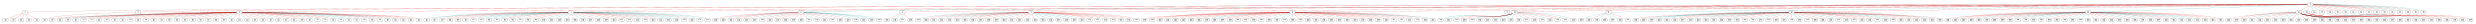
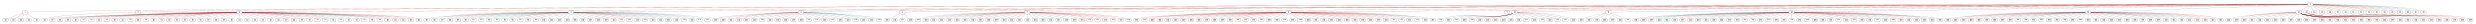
  graph {
    fontname="IBM Plex Sans"
    node [fontname="IBM Plex Sans"]
    edge [color=teal fontname="IBM Plex Sans"]
    0
    1
    2
    3
    4
    5
    6
    7
    8
    9
    10
    11
    12
    13
    14
    15
    16
    17
    18
    19
    20
    21
    22
    23
    24
    25
    26
    27
    28
    29
    30
    32
    34
    35
    33
    31
    36
    37
    38
    39
    40
    41
    42
    43
    44
    45
    46
    47
    48
    49
    50
    51
    52
    53
    54
    55
    56
    57
    58
    59
    60
    61
    62
    63
    64
    65
    66
    67
    68
    69
    70
    71
    72
    73
    74
    75
    76
    77
    78
    79
    80
    81
    82
    83
    84
    85
    86
    87
    88
    89
    90
    91
    92
    93
    94
    95
    96
    97
    98
    99
    101
    102
    103
    104
    105
    106
    107
    108
    109
    110
    111
    112
    113
    114
    115
    116
    n117 [label=517]
    118
    119
    120
    121
    122
    128
    130
    131
    132
    133
    134
    129
    136
    137
    138
    139
    140
    141
    142
    143
    144
    135
    123
    124
    125
    126
    127
    145
    146
    147
    148
    149
    150
    151
    152
    153
    154
    155
    156
    157
    158
    159
    160
    161
    162
    163
    164
    165
    166
    167
    168
    169
    170
    171
    172
    173
    174
    175
-   176
    177
    178
    179
    180
+   181
    182
    183
    184
    185
    186
    187
    188
    189
    190
    191
    192
    193
    194
    195
    196
    197
    198
    199
    200
    201
    202
    203
    204
    205
    206
    207
    208
    209
    210
    211
    212
    213
    214
    215
    216
    224
    226
    227
    228
    229
    230
    225
    232
    233
    234
    231
    217
    218
    219
    220
    221
    222
    223
    235
    236
    237
    238
    239
    240
    241
    256
    258
    259
    260
    261
    262
    257
    264
    265
    266
    267
    268
    269
    270
    271
    272
    273
    274
    275
    276
    277
    278
    279
    280
    281
    263
    242
    243
    244
    245
    246
    247
    248
    249
    250
    251
    252
    253
    254
    255
    282
    283
    284
    285
    286
    287
    288
    289
    290
    291
    292
    293
    294
    295
    296
    297
    298
    299
    300
    301
    302
    303
    304
    305
    306
    307
    308
    309
    310
    311
    312
    313
    314
    315
    316
    317
    318
    319
    320
    321
    322
    323
    324
    325
    326
    327
    328
    329
    330
    331
    332
    333
    334
    335
    336
    337
    338
    339
    340
    341
    342
    343
    344
    345
    346
    347
    348
    349
    0 -- 1 [color=brown]
    0 -- 2 [color=red]
    0 -- 3 [color=red]
    0 -- 4 [color=brown]
    0 -- 5
    0 -- 6 [color=red]
    0 -- 7 [color=red]
    0 -- 8 [color=brown]
    0 -- 9 [color=brown]
    0 -- 10 [color=red]
    0 -- 11
    0 -- 12 [color=red]
    0 -- 13
    0 -- 14 [color=brown]
    0 -- 15 [color=red]
    0 -- 16
    0 -- 17
    0 -- 18 [color=red]
    0 -- 19 [color=red]
    0 -- 20 [color=red]
    0 -- 21
    0 -- 22 [color=red]
    0 -- 23 [color=brown]
    0 -- 24 [color=red]
    0 -- 25 [color=red]
    0 -- 26
    0 -- 27 [color=brown]
    0 -- 28
    0 -- 29 [color=brown]
    0 -- 30
    1 -- 32 [color=red]
    1 -- 34 [color=red]
    1 -- 35 [color=red]
    1 -- 33 [color=brown]
    1 -- 31 [color=red]
    2 -- 36 [color=brown]
    3 -- 37 [color=red]
    3 -- 38
    3 -- 39 [color=brown]
    3 -- 40
    3 -- 41 [color=red]
    3 -- 42 [color=brown]
    3 -- 43 [color=brown]
    3 -- 44 [color=red]
    3 -- 45
    3 -- 46 [color=brown]
    3 -- 47 [color=red]
    3 -- 48 [color=red]
    3 -- 49 [color=brown]
    3 -- 50 [color=brown]
    3 -- 51 [color=red]
    3 -- 52
    3 -- 53 [color=red]
    3 -- 54 [color=brown]
    3 -- 55 [color=brown]
    3 -- 56 [color=red]
    3 -- 57 [color=brown]
    3 -- 58 [color=brown]
    3 -- 59
    3 -- 60 [color=red]
    3 -- 61 [color=red]
    3 -- 62
    3 -- 63 [color=red]
    3 -- 64 [color=brown]
    3 -- 65 [color=red]
    3 -- 66
    3 -- 67 [color=brown]
    3 -- 68 [color=red]
    3 -- 69 [color=red]
    3 -- 70 [color=red]
    3 -- 71
    3 -- 72 [color=red]
    3 -- 73 [color=red]
    3 -- 74
    3 -- 75
    3 -- 76
    3 -- 77 [color=brown]
    3 -- 78
    3 -- 79 [color=brown]
    3 -- 80 [color=brown]
    3 -- 81
    3 -- 82 [color=red]
    3 -- 83 [color=brown]
    3 -- 84 [color=red]
    4 -- 85
    4 -- 86
    4 -- 87 [color=red]
    4 -- 88 [color=brown]
    4 -- 89 [color=brown]
    4 -- 90 [color=brown]
    4 -- 91
    4 -- 92
    4 -- 93
    4 -- 94
    4 -- 95 [color=red]
    4 -- 96
    4 -- 97 [color=brown]
    4 -- 98 [color=red]
    4 -- 99 [color=red]
    4 -- 101
    4 -- 102
    4 -- 103
    4 -- 104 [color=brown]
    4 -- 105 [color=brown]
    4 -- 106
    4 -- 107
    4 -- 108 [color=red]
    4 -- 109
    4 -- 110 [color=red]
    4 -- 111 [color=red]
    4 -- 112 [color=brown]
    4 -- 113 [color=red]
    4 -- 114
    4 -- 115 [color=brown]
    4 -- 116 [color=brown]
    4 -- n117
    4 -- 118
    4 -- 119
    4 -- 120 [color=brown]
    4 -- 121
    4 -- 122
    5 -- 128 [color=red]
    5 -- 130
    5 -- 131 [color=red]
    5 -- 132 [color=brown]
    5 -- 133 [color=brown]
    5 -- 134
    5 -- 129 [color=brown]
    5 -- 136 [color=brown]
    5 -- 137 [color=red]
    5 -- 138 [color=brown]
    5 -- 139 [color=red]
    5 -- 140 [color=red]
    5 -- 141 [color=red]
    5 -- 142
    5 -- 143 [color=brown]
    5 -- 144 [color=brown]
    5 -- 135 [color=brown]
    5 -- 123 [color=brown]
    5 -- 124
    5 -- 125
    5 -- 126
    5 -- 127
    6 -- 145 [color=red]
    6 -- 146
    6 -- 147
    6 -- 148 [color=red]
    7 -- 149
    7 -- 150 [color=red]
    7 -- 151
    7 -- 152 [color=brown]
    7 -- 153 [color=brown]
    7 -- 154
    7 -- 155 [color=brown]
    7 -- 156 [color=red]
    7 -- 157 [color=brown]
    7 -- 158 [color=red]
    7 -- 159
    7 -- 160 [color=brown]
    7 -- 161 [color=red]
    7 -- 162 [color=red]
    7 -- 163 [color=red]
    7 -- 164 [color=red]
    7 -- 165
    7 -- 166
    7 -- 167
    7 -- 168
    7 -- 169
    7 -- 170
    7 -- 171 [color=red]
    7 -- 172 [color=red]
    7 -- 173 [color=brown]
    7 -- 174 [color=red]
    7 -- 175 [color=brown]
-   7 -- 176 [color=brown]
    7 -- 177 [color=red]
    8 -- 178 [color=red]
    8 -- 179 [color=red]
    8 -- 180 [color=brown]
+   8 -- 181
    8 -- 182 [color=brown]
    8 -- 183 [color=red]
    8 -- 184 [color=brown]
    8 -- 185 [color=brown]
    8 -- 186 [color=red]
    8 -- 187
    8 -- 188
    8 -- 189 [color=red]
    8 -- 190 [color=red]
    8 -- 191 [color=red]
    8 -- 192 [color=red]
    8 -- 193 [color=brown]
    8 -- 194 [color=brown]
    8 -- 195
    8 -- 196
    8 -- 197
    8 -- 198
    8 -- 199 [color=red]
    8 -- 200 [color=red]
    8 -- 201 [color=brown]
    8 -- 202 [color=brown]
    8 -- 203 [color=brown]
    8 -- 204 [color=red]
    8 -- 205
    8 -- 206 [color=red]
    8 -- 207 [color=red]
    8 -- 208 [color=red]
    8 -- 209 [color=red]
    8 -- 210 [color=red]
    8 -- 211 [color=brown]
    8 -- 212 [color=brown]
    8 -- 213 [color=brown]
    8 -- 214 [color=brown]
    8 -- 215 [color=brown]
    8 -- 216
    10 -- 224
    10 -- 226
    10 -- 227 [color=red]
    10 -- 228 [color=red]
    10 -- 229
    10 -- 230 [color=red]
    10 -- 225 [color=brown]
    10 -- 232
    10 -- 233
    10 -- 234
    10 -- 231 [color=red]
    10 -- 217
    10 -- 218 [color=brown]
    10 -- 219 [color=brown]
    10 -- 220
    10 -- 221 [color=red]
    10 -- 222 [color=brown]
    10 -- 223
    11 -- 235
    11 -- 236 [color=brown]
    11 -- 237
    11 -- 238 [color=brown]
    11 -- 239
    11 -- 240
    11 -- 241 [color=red]
    12 -- 256 [color=red]
    12 -- 258
    12 -- 259
    12 -- 260
    12 -- 261
    12 -- 262 [color=red]
    12 -- 257 [color=red]
    12 -- 264
    12 -- 265 [color=brown]
    12 -- 266
    12 -- 267 [color=brown]
    12 -- 268 [color=brown]
    12 -- 269
    12 -- 270 [color=red]
    12 -- 271 [color=red]
    12 -- 272
    12 -- 273
    12 -- 274 [color=red]
    12 -- 275 [color=red]
    12 -- 276
    12 -- 277 [color=red]
    12 -- 278
    12 -- 279
    12 -- 280 [color=red]
    12 -- 281 [color=red]
    12 -- 263 [color=brown]
    12 -- 242
    12 -- 243 [color=brown]
    12 -- 244 [color=brown]
    12 -- 245 [color=red]
    12 -- 246 [color=brown]
    12 -- 247 [color=red]
    12 -- 248
    12 -- 249
    12 -- 250 [color=brown]
    12 -- 251 [color=red]
    12 -- 252 [color=brown]
    12 -- 253 [color=red]
    12 -- 254
    12 -- 255 [color=brown]
    13 -- 282 [color=brown]
    13 -- 283 [color=brown]
    13 -- 284 [color=red]
    13 -- 285 [color=brown]
    13 -- 286
    13 -- 287 [color=brown]
    13 -- 288 [color=brown]
    13 -- 289 [color=brown]
    13 -- 290
    13 -- 291 [color=brown]
    13 -- 292
    13 -- 293
    13 -- 294
    13 -- 295 [color=red]
    13 -- 296 [color=red]
    13 -- 297
    13 -- 298
    13 -- 299
    13 -- 300
    13 -- 301 [color=brown]
    13 -- 302 [color=brown]
    13 -- 303 [color=brown]
    13 -- 304 [color=red]
    13 -- 305
    13 -- 306 [color=brown]
    13 -- 307
    13 -- 308 [color=brown]
    13 -- 309
    13 -- 310 [color=brown]
    13 -- 311 [color=brown]
    13 -- 312
    13 -- 313
    13 -- 314
    13 -- 315 [color=red]
    13 -- 316 [color=brown]
    13 -- 317 [color=red]
    14 -- 318 [color=brown]
    14 -- 319 [color=brown]
    14 -- 320 [color=brown]
    14 -- 321
    14 -- 322 [color=red]
    14 -- 323 [color=brown]
    14 -- 324
    14 -- 325
    14 -- 326 [color=red]
    14 -- 327
    14 -- 328 [color=red]
    14 -- 329 [color=red]
    14 -- 330 [color=brown]
    14 -- 331 [color=red]
    14 -- 332
    14 -- 333 [color=red]
    14 -- 334 [color=brown]
    14 -- 335 [color=red]
    14 -- 336
    14 -- 337 [color=red]
    14 -- 338
    14 -- 339
    14 -- 340 [color=red]
    14 -- 341
    14 -- 342 [color=red]
    14 -- 343
    14 -- 344 [color=brown]
    15 -- 345 [color=red]
    15 -- 346 [color=brown]
    15 -- 347 [color=red]
    15 -- 348 [color=brown]
    15 -- 349 [color=red]
  }
